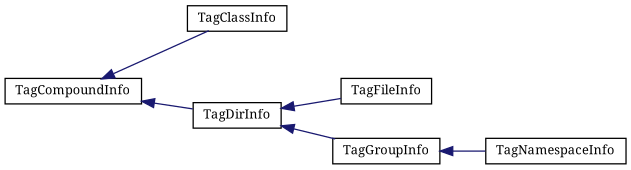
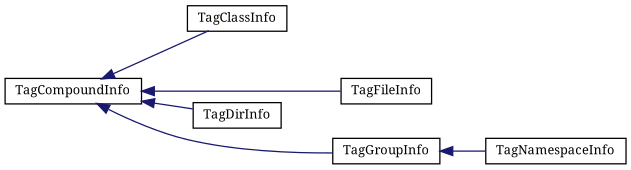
  digraph {
    fontname="Noto Serif"
    rankdir=LR
    node [color=black fillcolor=white fontname="Noto Serif" fontsize=10 shape=record style=filled]
    edge [color=midnightblue dir=back fontname="Noto Serif" fontsize=10 labelfontname=Helvetica labelfontsize=10 style=solid]
    n1 [height=0.2 label=TagCompoundInfo width=0.4]
    n2 [height=0.2 label=TagClassInfo width=0.4]
    n3 [height=0.2 label=TagDirInfo width=0.4]
    n4 [height=0.2 label=TagFileInfo width=0.4]
    n5 [height=0.2 label=TagGroupInfo width=0.4]
    n6 [height=0.2 label=TagNamespaceInfo width=0.4]
    n1 -> n2
    n1 -> n3
-   n3 -> n4
-   n3 -> n5
+   n1 -> n4
+   n1 -> n5
    n5 -> n6
  }
